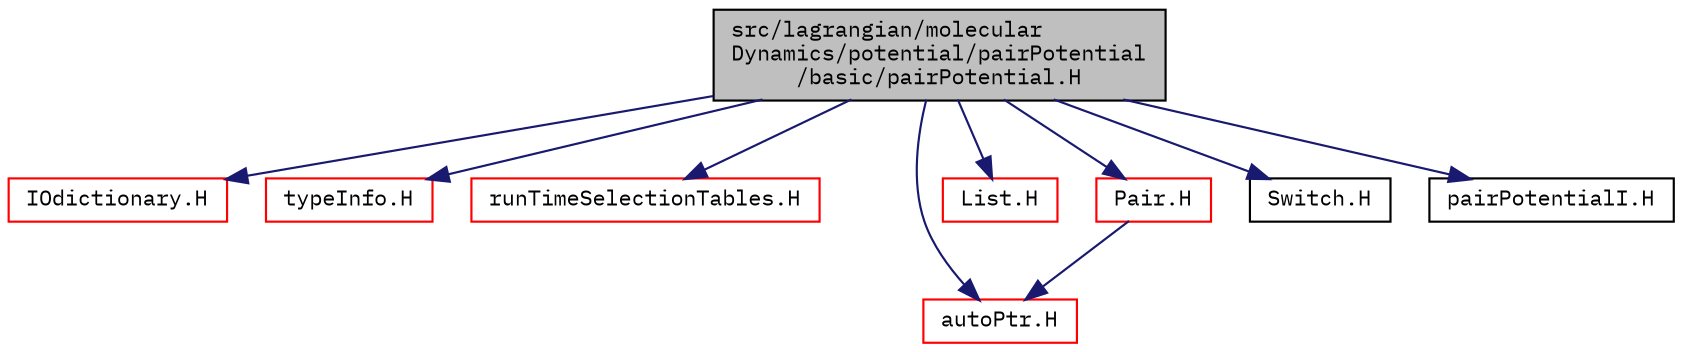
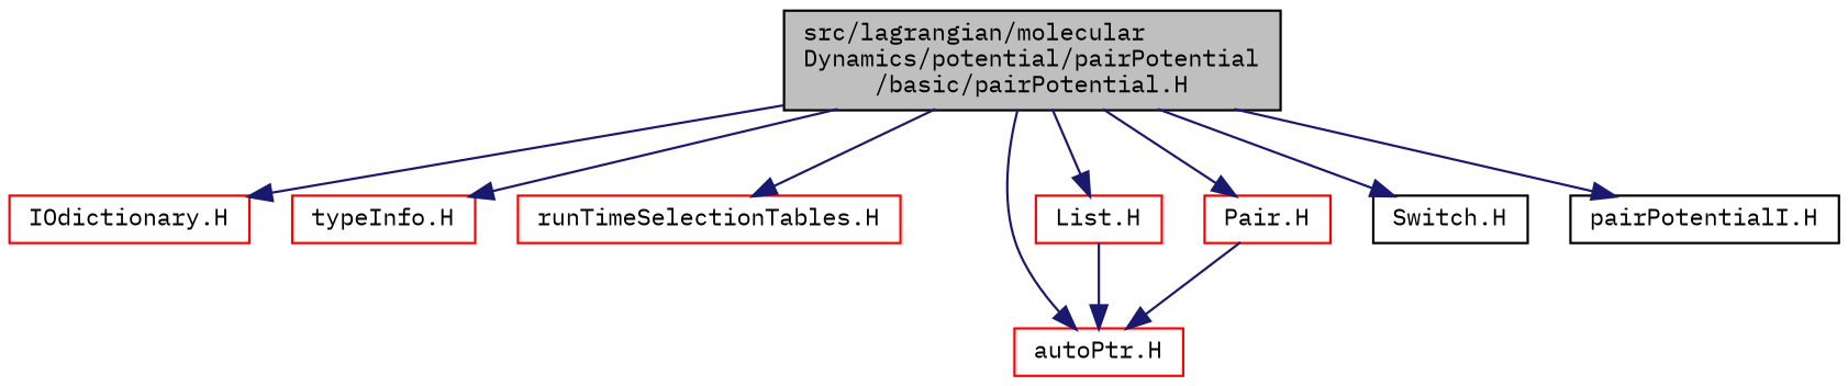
  digraph {
    fontname="IBM Plex Mono"
    node [color=red fontname="IBM Plex Mono" fontsize=10 shape=record]
    edge [color=midnightblue fontname="IBM Plex Mono" fontsize=10 labelfontname=FreeSans labelfontsize=10 style=solid]
    n1 [color=black fillcolor=grey75 fontcolor=black height=0.2 label="src/lagrangian/molecular\lDynamics/potential/pairPotential\l/basic/pairPotential.H" style=filled width=0.4]
    n2 [height=0.2 label="IOdictionary.H" width=0.4]
    n3 [height=0.2 label="typeInfo.H" width=0.4]
    n4 [height=0.2 label="runTimeSelectionTables.H" width=0.4]
    n5 [height=0.2 label="autoPtr.H" width=0.4]
    n6 [height=0.2 label="List.H" width=0.4]
    n7 [height=0.2 label="Pair.H" width=0.4]
    n8 [color=black height=0.2 label="Switch.H" width=0.4]
    n9 [color=black height=0.2 label="pairPotentialI.H" width=0.4]
    n1 -> n2
    n1 -> n3
    n1 -> n4
    n1 -> n5
    n1 -> n6
    n1 -> n7
    n1 -> n8
    n1 -> n9
+   n6 -> n5
    n7 -> n5
  }
